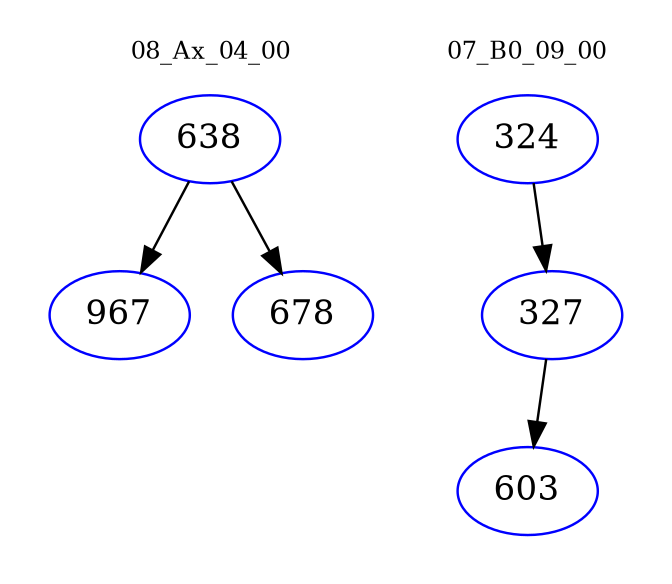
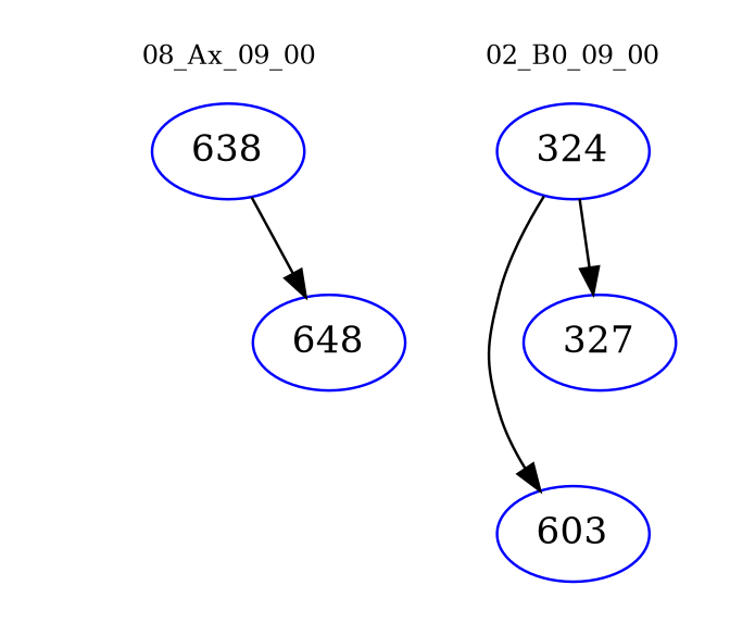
  digraph {
    node [color=blue]
    edge [color=black]
    n1 [label=638]
-   n2 [label=967]
-   n3 [label=678]
+   n3 [label=648]
    n4 [label=324]
    n5 [label=603]
    n6 [label=327]
    subgraph cluster_1 {
      color=white
      fontsize=10
-     label="08_Ax_04_00"
+     label="08_Ax_09_00"
      n1
-     n2
      n3
    }
    subgraph cluster_2 {
      color=white
      fontsize=10
-     label="07_B0_09_00"
+     label="02_B0_09_00"
      n4
      n5
      n6
    }
-   n1 -> n2
    n1 -> n3
-   n6 -> n5
+   n4 -> n5
    n4 -> n6
  }
